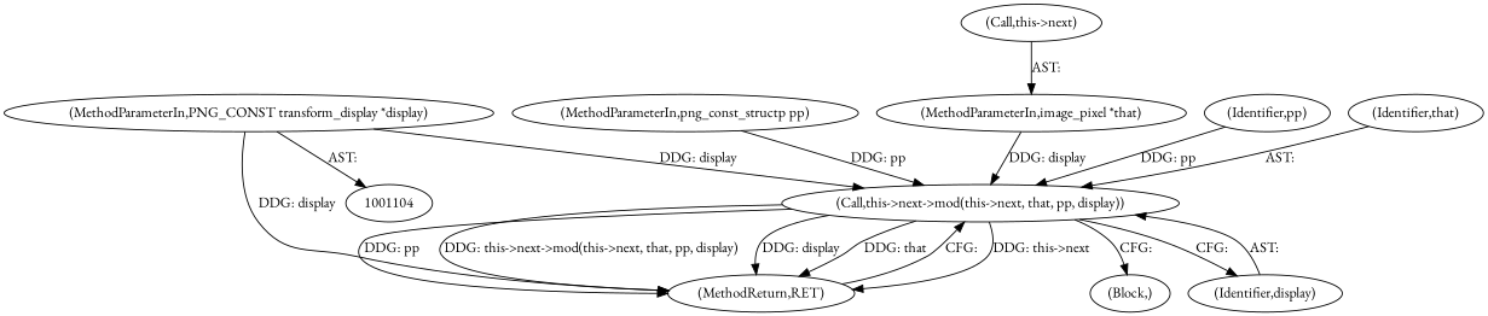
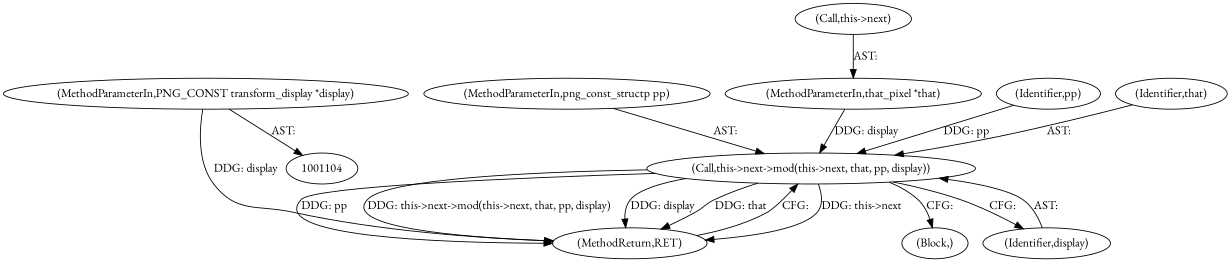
  digraph {
    fontname="EB Garamond"
    node [fontname="EB Garamond"]
    edge [fontname="EB Garamond"]
    n1 [label="(MethodParameterIn,PNG_CONST transform_display *display)"]
    n2 [label="(Call,this->next->mod(this->next, that, pp, display))"]
    n3 [label="(MethodReturn,RET)"]
    n4 [label=1001104]
    n5 [label="(Block,)"]
    n6 [label="(Identifier,display)"]
    n7 [label="(MethodParameterIn,png_const_structp pp)"]
-   n8 [label="(MethodParameterIn,image_pixel *that)"]
+   n8 [label="(MethodParameterIn,that_pixel *that)"]
    n9 [label="(Call,this->next)"]
    n10 [label="(Identifier,pp)"]
    n11 [label="(Identifier,that)"]
-   n1 -> n2 [label="DDG: display"]
    n1 -> n3 [label="DDG: display"]
    n1 -> n4 [label="AST: "]
    n2 -> n3 [label="DDG: this->next"]
    n2 -> n3 [label="DDG: pp"]
    n2 -> n3 [label="DDG: this->next->mod(this->next, that, pp, display)"]
    n2 -> n3 [label="DDG: display"]
    n2 -> n3 [label="DDG: that"]
    n2 -> n5 [label="CFG: "]
    n2 -> n6 [label="CFG: "]
    n3 -> n2 [label="CFG: "]
    n6 -> n2 [label="AST: "]
-   n7 -> n2 [label="DDG: pp"]
+   n7 -> n2 [label="AST: "]
    n8 -> n2 [label="DDG: display"]
    n9 -> n8 [label="AST: "]
    n10 -> n2 [label="DDG: pp"]
    n11 -> n2 [label="AST: "]
  }
